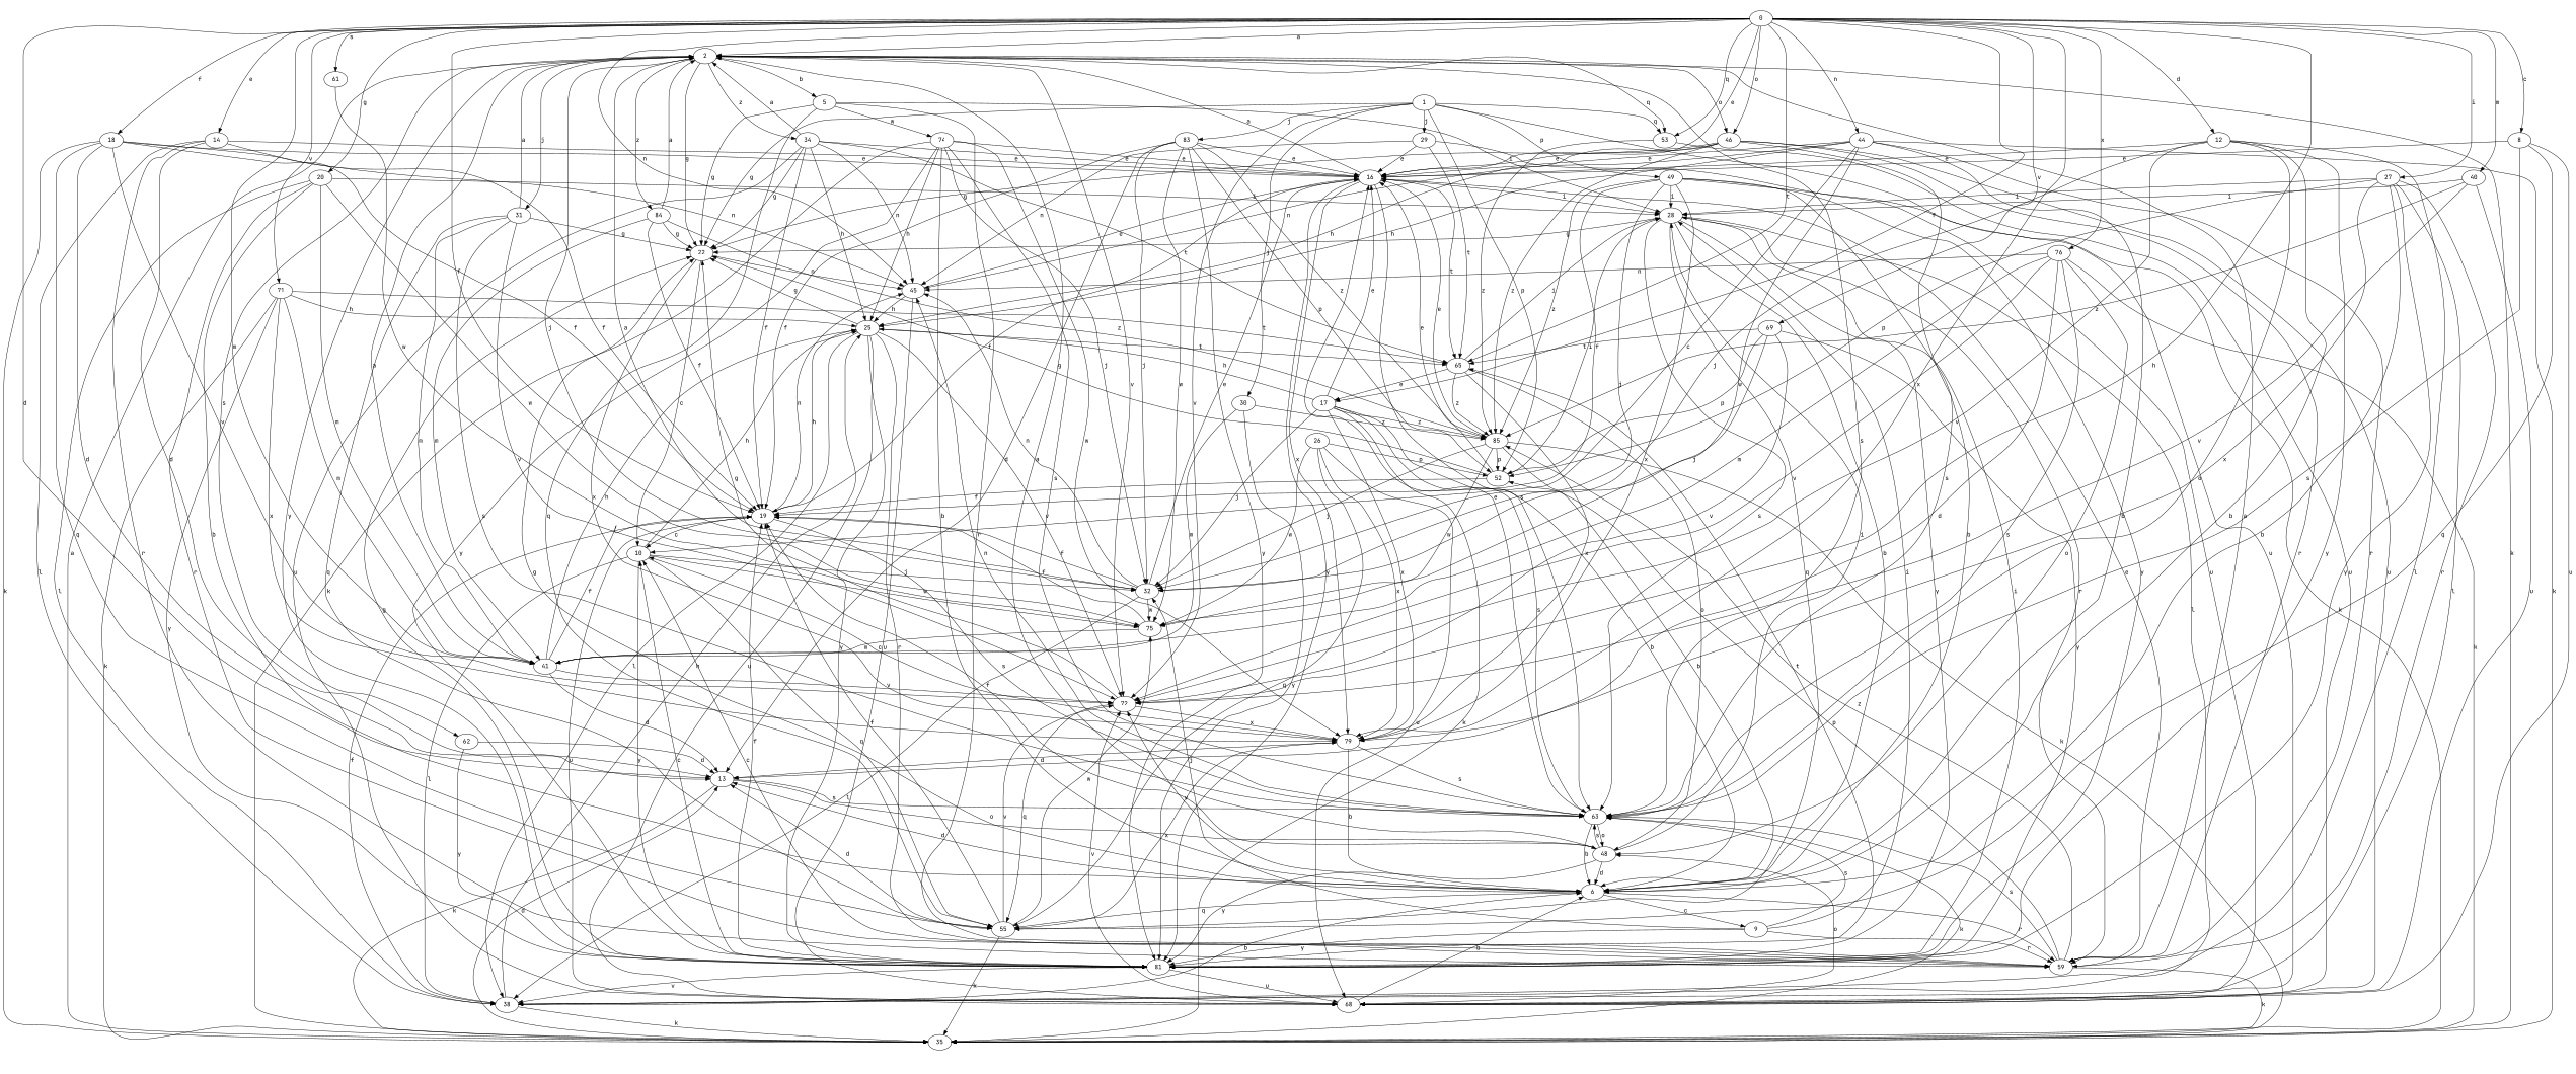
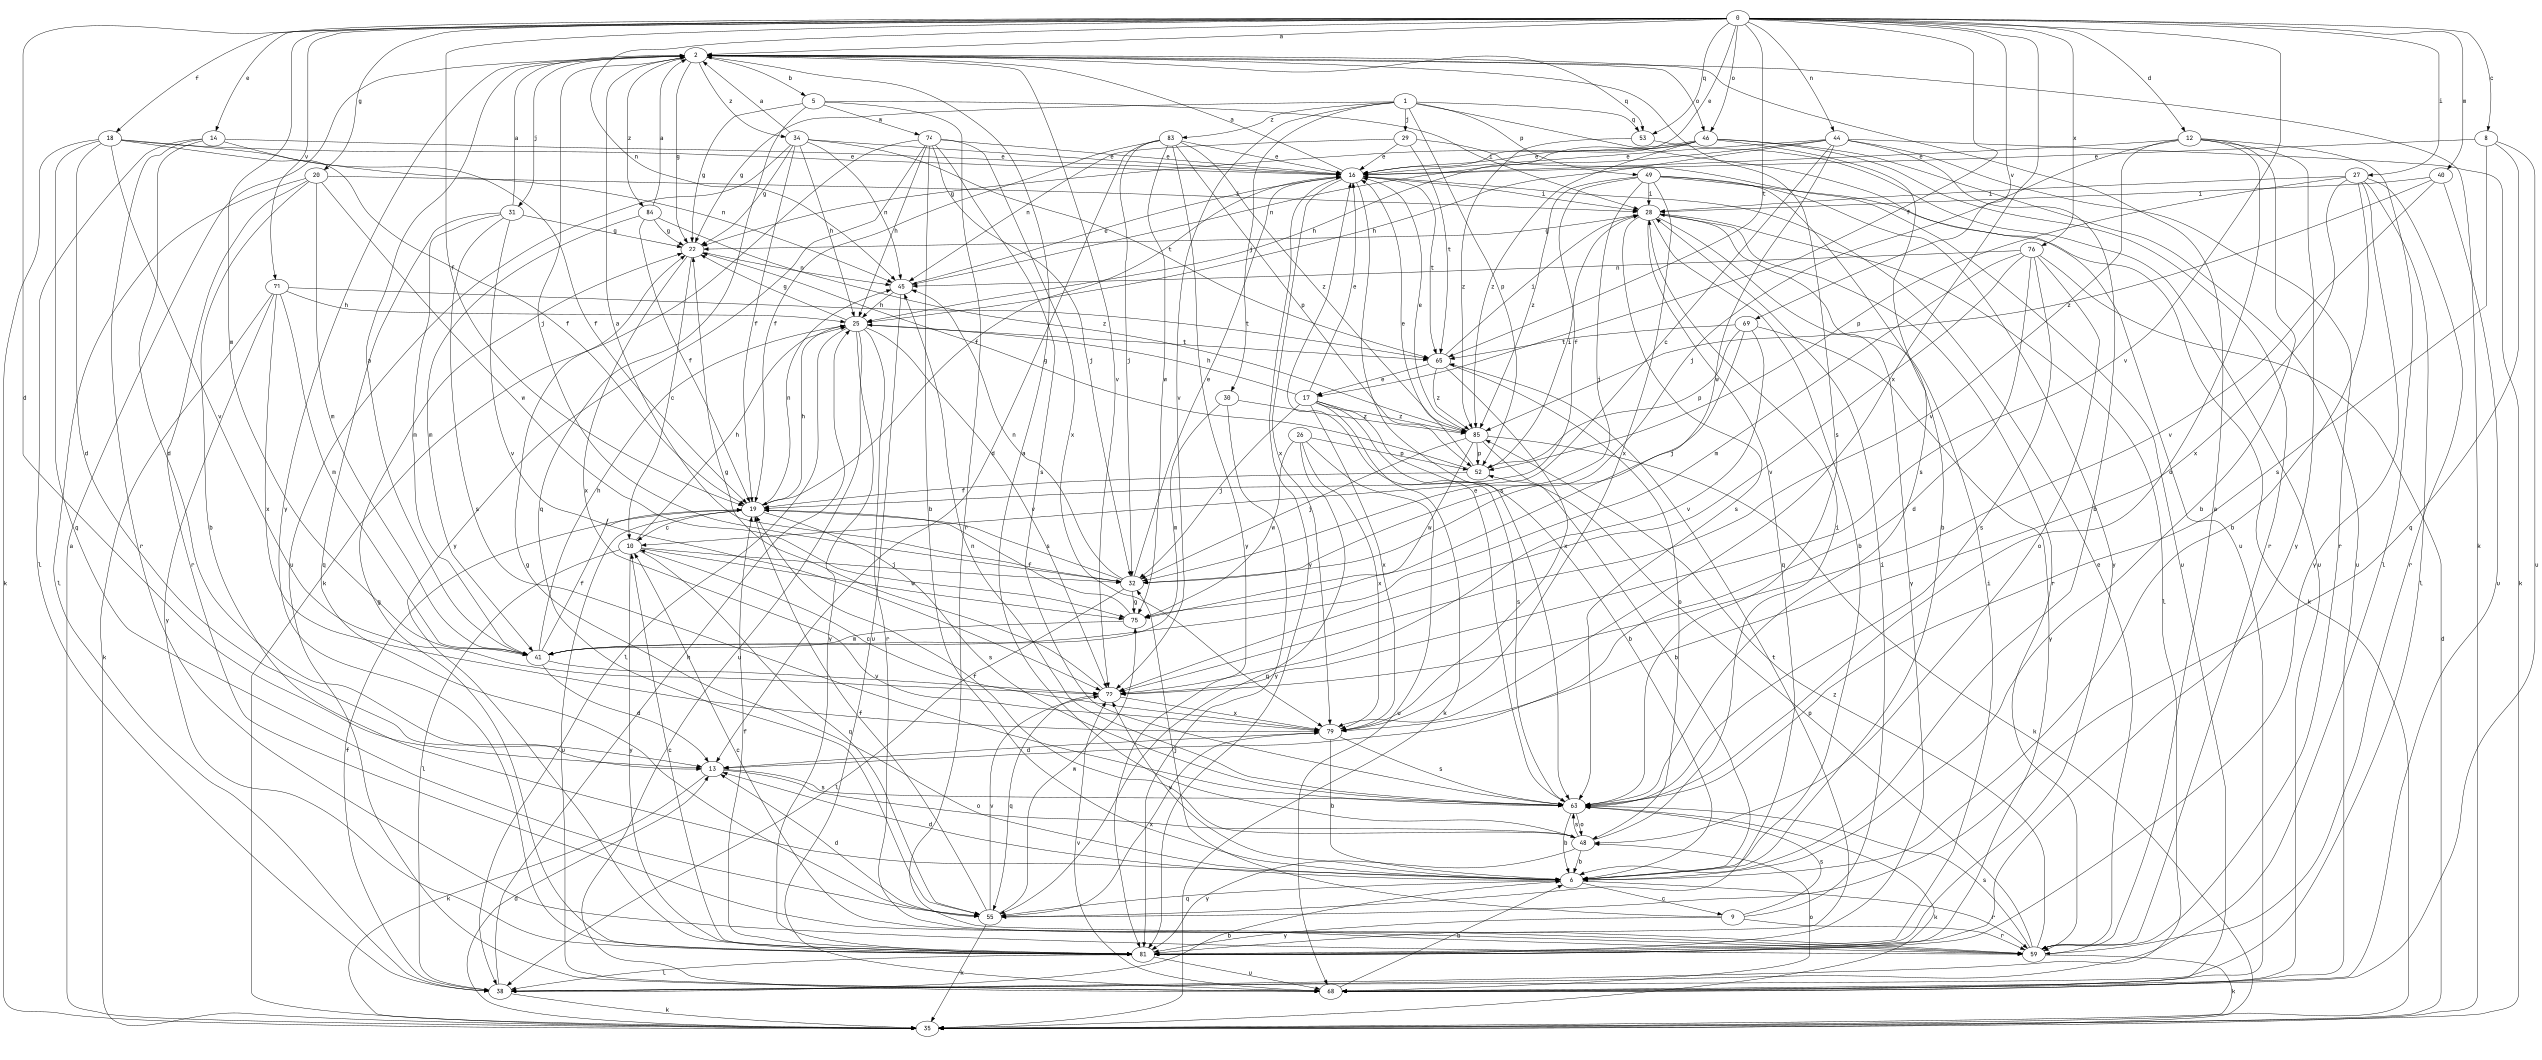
  strict digraph {
    fontname="JetBrains Mono"
    node [fontname="JetBrains Mono"]
    edge [fontname="JetBrains Mono"]
    0
    2
    8
    12
    13
    14
    16
    17
    18
    19
    20
    27
    40
    41
    44
    45
    46
    53
-   61
    65
    69
    71
    72
    76
    79
    22
    5
    31
    32
    34
    35
-   62
    63
    81
    84
    68
    55
    6
    38
    48
    59
    28
    25
    85
    10
    75
    26
    52
    1
    29
    30
    49
    83
    74
    9
    0 -> 2 [label=a]
    0 -> 8 [label=c]
    0 -> 12 [label=d]
    0 -> 13 [label=d]
    0 -> 14 [label=e]
    0 -> 16 [label=e]
    0 -> 17 [label=f]
    0 -> 18 [label=f]
    0 -> 19 [label=f]
    0 -> 20 [label=g]
    0 -> 27 [label=i]
    0 -> 40 [label=m]
    0 -> 41 [label=m]
    0 -> 44 [label=n]
    0 -> 45 [label=n]
    0 -> 46 [label=o]
    0 -> 53 [label=q]
-   0 -> 61 [label=s]
    0 -> 65 [label=t]
    0 -> 69 [label=v]
    0 -> 71 [label=v]
-   0 -> 72 [label=h]
+   0 -> 72 [label=v]
    0 -> 76 [label=x]
    0 -> 79 [label=x]
    2 -> 46 [label=o]
    2 -> 53 [label=q]
    2 -> 72 [label=v]
    2 -> 22 [label=g]
    2 -> 5 [label=b]
    2 -> 31 [label=j]
    2 -> 32 [label=j]
    2 -> 34 [label=z]
    2 -> 35 [label=k]
-   2 -> 62 [label=s]
    2 -> 63 [label=s]
    2 -> 81 [label=y]
    2 -> 84 [label=z]
    8 -> 16 [label=e]
    8 -> 63 [label=s]
    8 -> 68 [label=u]
    8 -> 55 [label=q]
    12 -> 16 [label=e]
    12 -> 72 [label=v]
    12 -> 32 [label=j]
    12 -> 63 [label=o]
    12 -> 81 [label=y]
    12 -> 6 [label=b]
    12 -> 38 [label=l]
    13 -> 35 [label=k]
    13 -> 63 [label=s]
    13 -> 48 [label=o]
    14 -> 13 [label=d]
    14 -> 16 [label=e]
    14 -> 19 [label=f]
    14 -> 38 [label=l]
    14 -> 59 [label=r]
    16 -> 2 [label=a]
    16 -> 19 [label=f]
    16 -> 65 [label=t]
    16 -> 79 [label=x]
    16 -> 63 [label=s]
    16 -> 81 [label=y]
    16 -> 28 [label=i]
    17 -> 16 [label=e]
    17 -> 79 [label=x]
    17 -> 32 [label=j]
    17 -> 35 [label=k]
    17 -> 63 [label=s]
    17 -> 6 [label=b]
    17 -> 25 [label=h]
    17 -> 85 [label=z]
    18 -> 13 [label=d]
    18 -> 16 [label=e]
    18 -> 19 [label=f]
    18 -> 45 [label=n]
    18 -> 72 [label=v]
    18 -> 35 [label=k]
    18 -> 55 [label=q]
    19 -> 45 [label=n]
    19 -> 63 [label=s]
    19 -> 68 [label=u]
    19 -> 25 [label=h]
    19 -> 10 [label=c]
    20 -> 41 [label=m]
    20 -> 6 [label=b]
    20 -> 38 [label=l]
    20 -> 59 [label=r]
    20 -> 28 [label=i]
    20 -> 75 [label=w]
    27 -> 79 [label=x]
    27 -> 81 [label=y]
    27 -> 6 [label=b]
    27 -> 38 [label=l]
    27 -> 59 [label=r]
    27 -> 28 [label=i]
    27 -> 52 [label=p]
    40 -> 72 [label=v]
    40 -> 68 [label=u]
    40 -> 28 [label=i]
    40 -> 85 [label=z]
    41 -> 2 [label=a]
    41 -> 13 [label=d]
    41 -> 19 [label=f]
    41 -> 72 [label=v]
    41 -> 25 [label=h]
    44 -> 16 [label=e]
    44 -> 45 [label=n]
    44 -> 35 [label=k]
    44 -> 6 [label=b]
    44 -> 59 [label=r]
    44 -> 25 [label=h]
    44 -> 10 [label=c]
    44 -> 75 [label=w]
    45 -> 16 [label=e]
    45 -> 68 [label=u]
    45 -> 25 [label=h]
    46 -> 16 [label=e]
    46 -> 22 [label=g]
    46 -> 63 [label=s]
    46 -> 68 [label=u]
    46 -> 59 [label=r]
    46 -> 25 [label=h]
    46 -> 85 [label=z]
    53 -> 68 [label=u]
    53 -> 85 [label=z]
-   61 -> 75 [label=w]
    65 -> 17 [label=e]
    65 -> 79 [label=x]
    65 -> 48 [label=o]
    65 -> 28 [label=i]
    65 -> 85 [label=z]
    69 -> 65 [label=t]
    69 -> 72 [label=v]
    69 -> 32 [label=j]
    69 -> 81 [label=y]
    69 -> 52 [label=p]
    71 -> 41 [label=m]
    71 -> 65 [label=t]
    71 -> 79 [label=x]
    71 -> 35 [label=k]
    71 -> 81 [label=y]
    71 -> 25 [label=h]
    72 -> 79 [label=x]
    72 -> 22 [label=g]
    72 -> 55 [label=q]
    76 -> 13 [label=d]
    76 -> 41 [label=m]
    76 -> 45 [label=n]
    76 -> 72 [label=v]
-   76 -> 35 [label=k]
+   76 -> 35 [label=d]
    76 -> 63 [label=s]
    76 -> 48 [label=o]
    79 -> 13 [label=d]
    79 -> 63 [label=s]
    79 -> 6 [label=b]
    79 -> 10 [label=c]
    22 -> 45 [label=n]
    22 -> 79 [label=x]
    22 -> 10 [label=c]
    5 -> 22 [label=g]
    5 -> 55 [label=q]
    5 -> 59 [label=r]
    5 -> 28 [label=i]
    5 -> 74 [label=w]
    31 -> 2 [label=a]
    31 -> 41 [label=m]
    31 -> 72 [label=v]
    31 -> 22 [label=g]
    31 -> 63 [label=s]
    31 -> 55 [label=q]
    32 -> 2 [label=a]
    32 -> 16 [label=e]
-   32 -> 19 [label=f]
+   32 -> 19 [label=s]
    32 -> 45 [label=n]
    32 -> 38 [label=l]
-   32 -> 75 [label=w]
+   32 -> 75 [label=g]
    34 -> 2 [label=a]
    34 -> 16 [label=e]
    34 -> 19 [label=f]
    34 -> 45 [label=n]
    34 -> 65 [label=t]
    34 -> 22 [label=g]
    34 -> 68 [label=u]
    34 -> 25 [label=h]
    35 -> 2 [label=a]
    35 -> 13 [label=d]
-   62 -> 13 [label=d]
-   62 -> 81 [label=y]
    63 -> 16 [label=e]
    63 -> 45 [label=n]
    63 -> 35 [label=k]
    63 -> 6 [label=b]
    63 -> 48 [label=o]
    81 -> 19 [label=f]
    81 -> 65 [label=t]
    81 -> 22 [label=g]
    81 -> 68 [label=u]
-   81 -> 38 [label=v]
+   81 -> 38 [label=l]
    81 -> 28 [label=i]
    81 -> 10 [label=c]
    84 -> 2 [label=a]
    84 -> 19 [label=f]
    84 -> 41 [label=m]
    84 -> 22 [label=g]
    84 -> 85 [label=z]
    68 -> 72 [label=v]
    68 -> 6 [label=b]
    68 -> 48 [label=o]
    55 -> 13 [label=d]
    55 -> 19 [label=f]
    55 -> 72 [label=v]
    55 -> 79 [label=x]
    55 -> 35 [label=k]
    55 -> 75 [label=w]
    6 -> 13 [label=d]
    6 -> 72 [label=v]
    6 -> 22 [label=g]
    6 -> 55 [label=q]
    6 -> 59 [label=r]
    6 -> 9 [label=c]
    38 -> 19 [label=f]
    38 -> 35 [label=k]
    38 -> 6 [label=b]
    38 -> 25 [label=h]
    48 -> 2 [label=a]
    48 -> 19 [label=f]
    48 -> 63 [label=s]
    48 -> 81 [label=y]
-   48 -> 6 [label=d]
+   48 -> 6 [label=b]
    48 -> 28 [label=i]
    59 -> 2 [label=a]
    59 -> 16 [label=e]
    59 -> 35 [label=k]
    59 -> 63 [label=s]
    59 -> 85 [label=z]
    59 -> 10 [label=c]
    59 -> 52 [label=p]
    28 -> 22 [label=g]
    28 -> 63 [label=s]
    28 -> 81 [label=y]
    28 -> 55 [label=q]
    28 -> 6 [label=b]
    28 -> 38 [label=l]
    28 -> 59 [label=r]
    25 -> 65 [label=t]
    25 -> 72 [label=v]
    25 -> 22 [label=g]
    25 -> 81 [label=y]
    25 -> 68 [label=u]
    25 -> 38 [label=l]
    25 -> 59 [label=r]
    85 -> 16 [label=e]
    85 -> 32 [label=j]
    85 -> 35 [label=k]
    85 -> 6 [label=b]
    85 -> 75 [label=w]
    85 -> 52 [label=p]
    10 -> 32 [label=j]
    10 -> 81 [label=y]
    10 -> 55 [label=q]
    10 -> 38 [label=l]
    10 -> 25 [label=h]
    10 -> 75 [label=w]
    75 -> 19 [label=f]
    75 -> 41 [label=m]
    26 -> 79 [label=x]
    26 -> 68 [label=u]
    26 -> 55 [label=q]
    26 -> 75 [label=w]
    26 -> 52 [label=p]
    52 -> 16 [label=e]
    52 -> 19 [label=f]
    52 -> 22 [label=g]
    52 -> 28 [label=i]
    1 -> 53 [label=q]
    1 -> 72 [label=v]
    1 -> 22 [label=g]
    1 -> 68 [label=u]
    1 -> 52 [label=p]
    1 -> 29 [label=j]
    1 -> 30 [label=j]
    1 -> 49 [label=p]
-   1 -> 83 [label=j]
+   1 -> 83 [label=z]
    29 -> 16 [label=e]
    29 -> 45 [label=n]
    29 -> 65 [label=t]
    29 -> 68 [label=u]
    30 -> 41 [label=m]
    30 -> 81 [label=y]
    30 -> 85 [label=z]
    49 -> 19 [label=f]
    49 -> 79 [label=x]
    49 -> 32 [label=j]
    49 -> 35 [label=k]
    49 -> 81 [label=y]
    49 -> 6 [label=b]
    49 -> 28 [label=i]
    49 -> 85 [label=z]
    83 -> 13 [label=d]
    83 -> 16 [label=e]
    83 -> 19 [label=f]
    83 -> 32 [label=j]
    83 -> 81 [label=y]
    83 -> 85 [label=z]
    83 -> 75 [label=w]
    83 -> 52 [label=p]
    74 -> 16 [label=e]
-   74 -> 79 [label=w]
+   74 -> 79 [label=x]
    74 -> 32 [label=j]
    74 -> 35 [label=k]
    74 -> 63 [label=s]
    74 -> 81 [label=y]
    74 -> 6 [label=b]
    74 -> 25 [label=h]
    9 -> 32 [label=j]
    9 -> 63 [label=s]
    9 -> 81 [label=y]
    9 -> 59 [label=r]
    9 -> 28 [label=i]
  }
